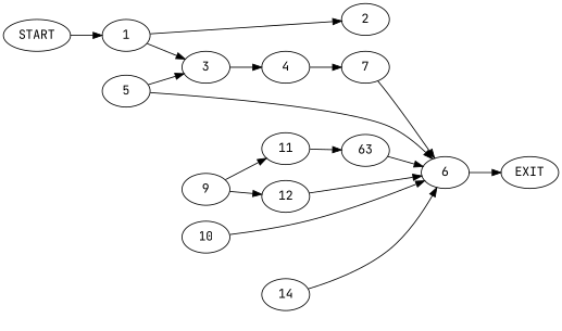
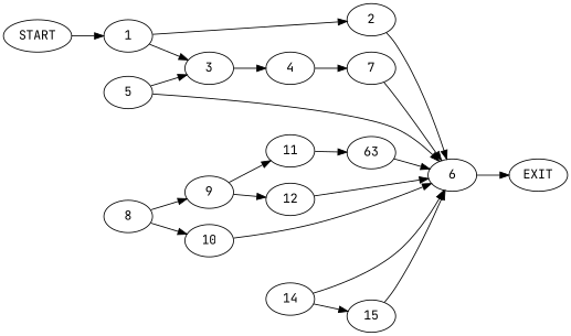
  digraph {
    fontname="JetBrains Mono"
    rankdir=LR
    node [fontname="JetBrains Mono"]
    edge [fontname="JetBrains Mono"]
    n1 [label=START]
    1
    2
    3
    n5 [label=EXIT]
    6
    4
    7
    5
+   8
    9
    10
    11
    12
    n15 [label=63]
    14
+   15
    n1 -> 1
    1 -> 2
    1 -> 3
+   2 -> 6
    3 -> 4
    6 -> n5
    4 -> 7
    7 -> 6
    5 -> 3
    5 -> 6
+   8 -> 9
+   8 -> 10
    9 -> 11
    9 -> 12
    10 -> 6
    11 -> n15
    12 -> 6
    n15 -> 6
    14 -> 6
+   14 -> 15
+   15 -> 6
  }
